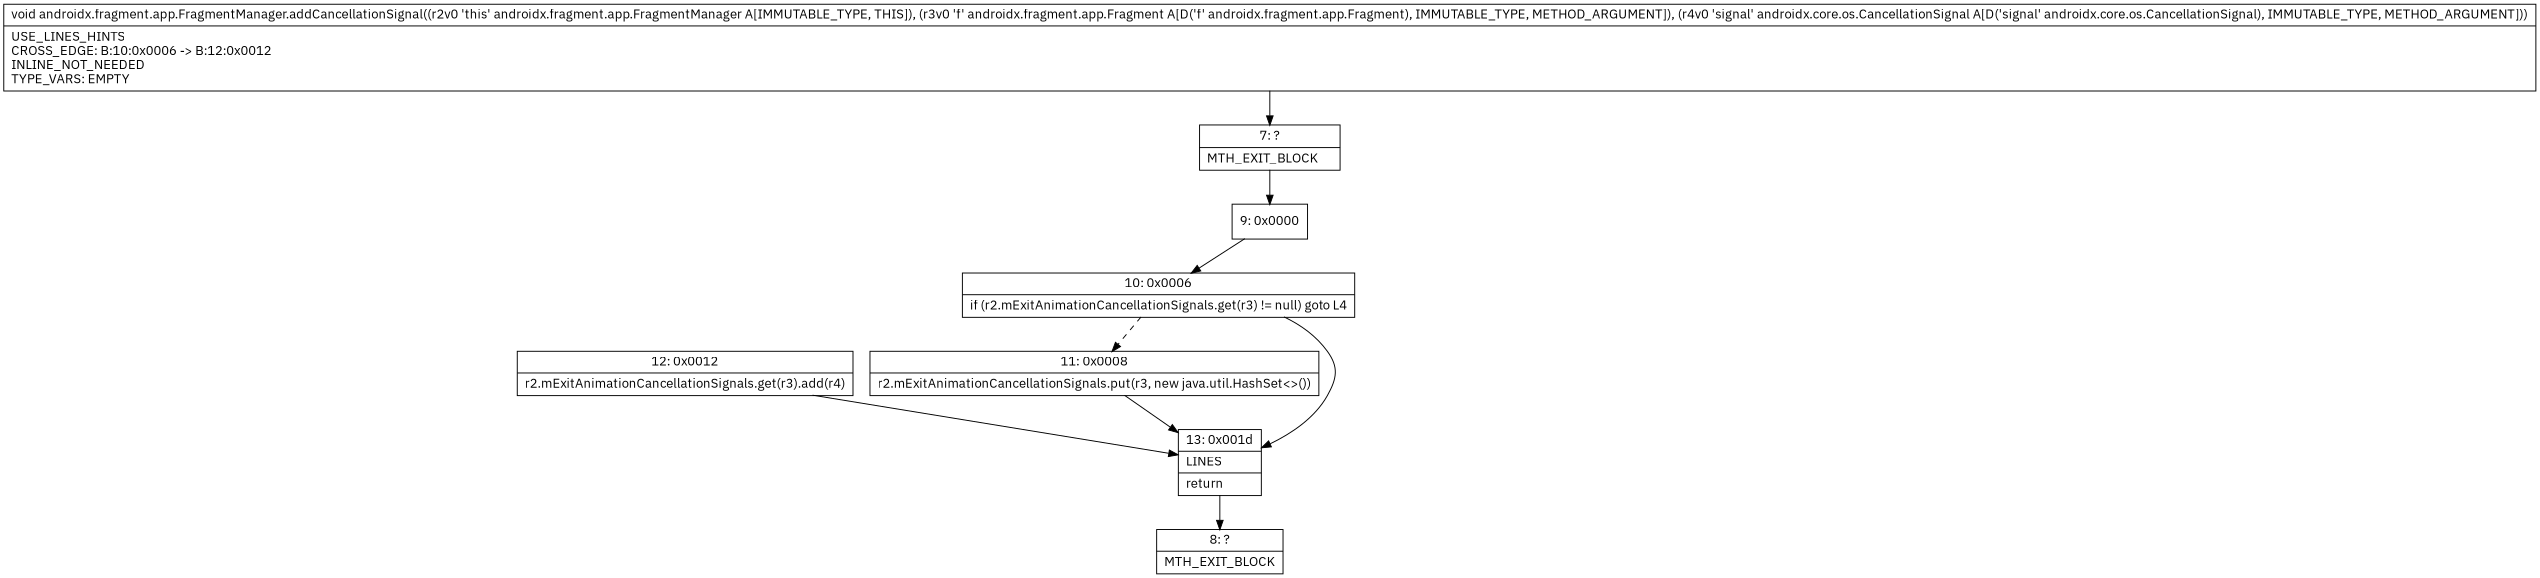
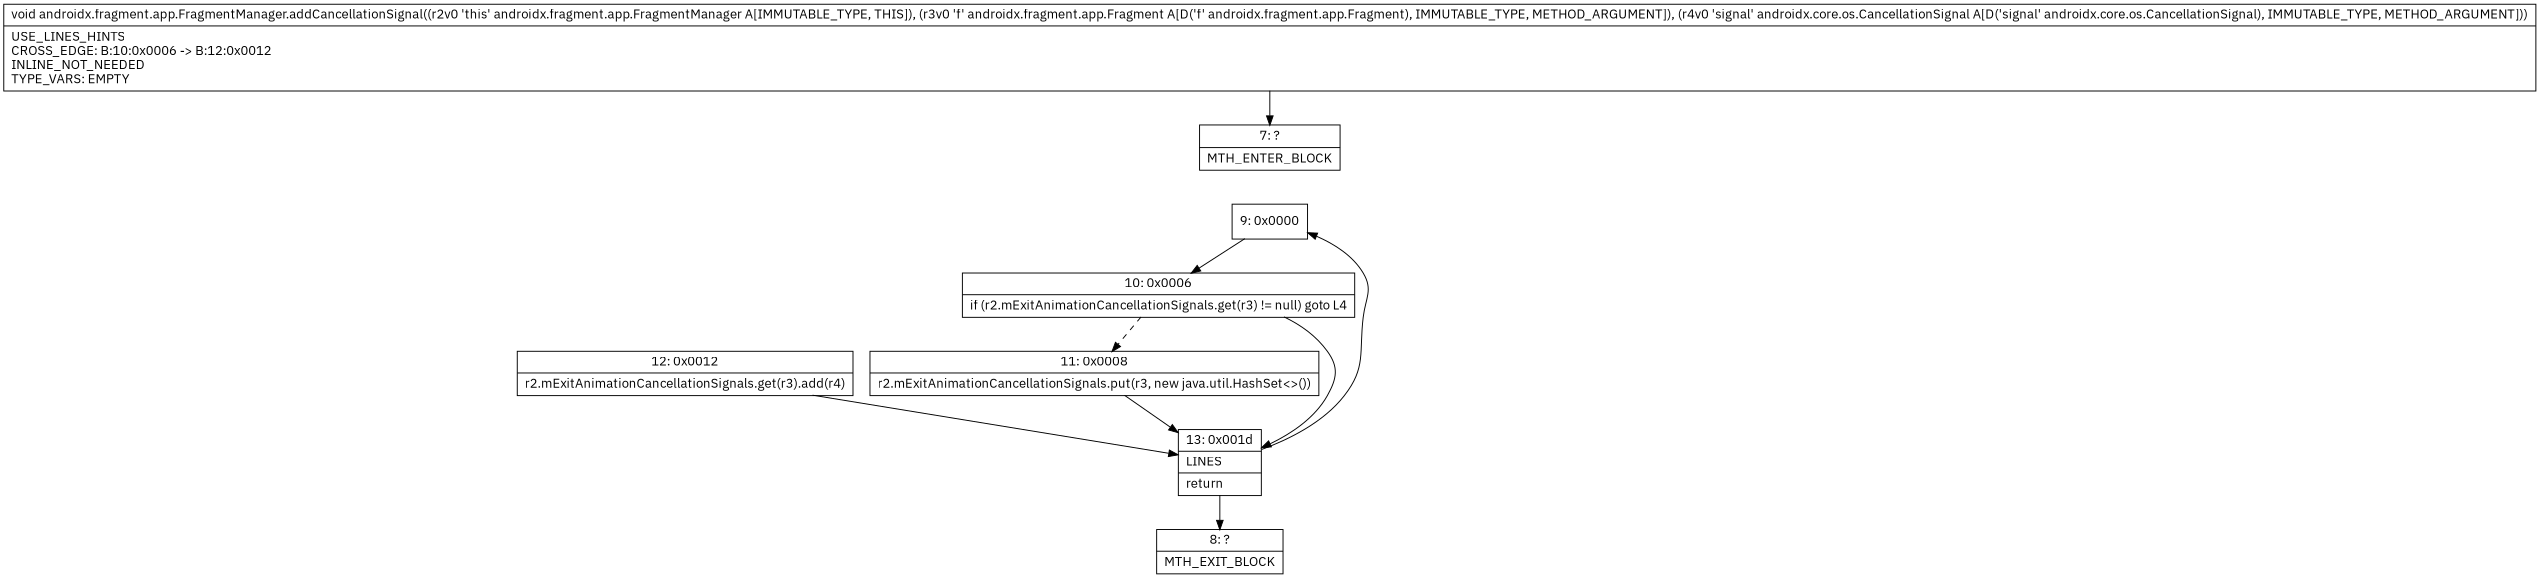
  digraph {
    fontname="IBM Plex Sans"
    node [fontname="IBM Plex Sans" shape=record]
    edge [fontname="IBM Plex Sans"]
-   n1 [label="{7\:\ ?|MTH_EXIT_BLOCK\l}"]
+   n1 [label="{7\:\ ?|MTH_ENTER_BLOCK\l}"]
    n2 [label="{9\:\ 0x0000}"]
    n3 [label="{10\:\ 0x0006|if (r2.mExitAnimationCancellationSignals.get(r3) != null) goto L4\l}"]
    n4 [label="{11\:\ 0x0008|r2.mExitAnimationCancellationSignals.put(r3, new java.util.HashSet\<\>())\l}"]
    n5 [label="{13\:\ 0x001d|LINES\l|return\l}"]
    n6 [label="{12\:\ 0x0012|r2.mExitAnimationCancellationSignals.get(r3).add(r4)\l}"]
    n7 [label="{8\:\ ?|MTH_EXIT_BLOCK\l}"]
    n8 [label="{void androidx.fragment.app.FragmentManager.addCancellationSignal((r2v0 'this' androidx.fragment.app.FragmentManager A[IMMUTABLE_TYPE, THIS]), (r3v0 'f' androidx.fragment.app.Fragment A[D('f' androidx.fragment.app.Fragment), IMMUTABLE_TYPE, METHOD_ARGUMENT]), (r4v0 'signal' androidx.core.os.CancellationSignal A[D('signal' androidx.core.os.CancellationSignal), IMMUTABLE_TYPE, METHOD_ARGUMENT]))  | USE_LINES_HINTS\lCROSS_EDGE: B:10:0x0006 \-\> B:12:0x0012\lINLINE_NOT_NEEDED\lTYPE_VARS: EMPTY\l}"]
-   n1 -> n2
+   n5 -> n2
    n2 -> n3
    n3 -> n4 [style=dashed]
    n3 -> n5
    n4 -> n5
    n5 -> n7
    n6 -> n5
    n8 -> n1
  }
